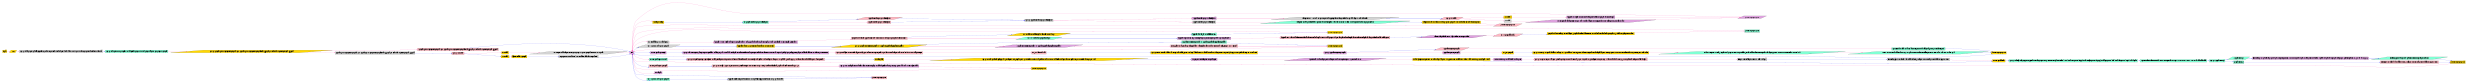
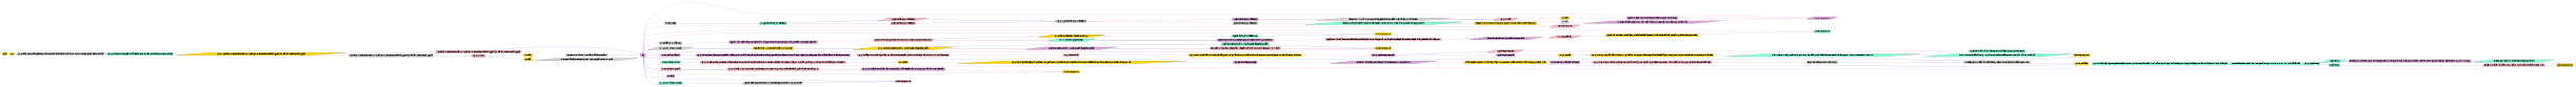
  digraph {
    fontname="DejaVu Sans"
    rankdir=LR
    node [fillcolor=gold fontname="DejaVu Sans" shape=folder style=filled]
    edge [color=deeppink fontname="DejaVu Sans"]
    n1 [label=START]
-   n2 [label=input shape=parallelogram]
+   n2 [label=input shape=box]
    n3 [fillcolor=lightgrey label="Map Wall: Several maps have been attached to a bulletin board hidden inside the alcove. They're held up by small pins. The board has come loose from one corner."]
    n4 [fillcolor=aquamarine label="Map Wall: The maps look old and faded. Your eye catches a map of Insulinde, a map of Revachol, and a map of Martinaise." shape=box]
    n5 [fillcolor=lightpink label="Map Wall: You can. On Caillou -- Revachol, a single black star; on Ozonne -- Fond de l'Air and Virmandeux; on Archipelagos -- Croyant-Morain, Villiers; on Semenine -- Olduvai. And on Laurentide -- Deora Of The Seven Seas..."]
    n6 [fillcolor=lightgrey label="Empathy: Lost little pearls of light. Tiny fires in the dark."]
    n7 [fillcolor=lightgrey label="Encyclopedia: 850 million people live on these little dots. An oceanic world of culture and commerce, torn apart by history." shape=box]
    n8 [label="You: Look at the edges." shape=box]
    n9 [fillcolor=aquamarine label="Map Wall: The ocean breaks apart into a tangle of cosines and azimuths, all pointing into pale nothingness. *Mundi* is the north azimuth; *Graad* is the northeast azimuth; *Samara* is the east azimuth; *Seol* is the west azimuth. *Isolas*, they're called."]
    n10 [fillcolor=aquamarine label="Inland Empire: Connections to other worlds. Worlds past the Insulindian, unknown to you. You only know you've never been there." shape=box]
    n11 [label="Map Wall: Variable[\"TASK.buy_a_map_of_martinaise\"]  and  Variable[\"TASK.buy_a_map_of_martinaise_done\"] == false  and  CheckItem(\"map_of_martinaise\") == false" shape=parallelogram]
    n12 [fillcolor=lightgrey label="Variable[\"TASK.buy_a_map_of_martinaise\"]  and  Variable[\"TASK.buy_a_map_of_martinaise_done\"] == false  and  CheckItem(\"map_of_martinaise\") == false"]
    n13 [fillcolor=lightpink label="!(Variable[\"TASK.buy_a_map_of_martinaise\"]  and  Variable[\"TASK.buy_a_map_of_martinaise_done\"] == false  and  CheckItem(\"map_of_martinaise\") == false)" shape=box]
    n14 [fillcolor=aquamarine label="Interfacing: You peek at the storekeep, waiting for her to be distracted. When she's not looking, you deftly rip the map off the bulletin board and pocket it." shape=parallelogram]
    n15 [label="Interfacing: You're now the proud owner of a map of Martinaise, which, to be honest, did not even cost that much." shape=box]
    n16 [fillcolor=lightpink label="Jump to: [mainmapwallhub]" shape=parallelogram]
    n17 [label="Plaisance: \"They didn't get far... for some reason. A shame the project never got going. Would be nice if someone fixed Martinaise up. All these ruins are bad for business.\"" shape=box]
    n18 [fillcolor=aquamarine label="Jump to: [mainmapwallhub]" shape=note]
    n19 [fillcolor=plum label=coin shape=box]
    n20 [label="Jump to: [mainmapwallhub]" shape=note]
    n21 [fillcolor=lightgrey label="You: \"I want to buy the map of Martinaise.\"" shape=parallelogram]
-   n22 [fillcolor=plum label="You: Look at the map of East."]
+   n22 [fillcolor=plum label="You: Look at the map of Revachol."]
    n23 [fillcolor=aquamarine label="You: Look at the map of Insulinde." shape=box]
    n24 [fillcolor=lightpink label="You: Look at the map of Martinaise."]
    n25 [fillcolor=plum label="You: [Leave.]" shape=box]
    n26 [fillcolor=lightgrey label="You: \"Storekeep, can I buy these maps?\"" shape=box]
    n27 [fillcolor=aquamarine label="You: \"I want to buy the map of Martinaise.\"" shape=note]
-   n28 [label="You: Steal it instead." shape=box]
+   n28 [fillcolor=lightgrey label="You: Steal it instead." shape=box]
    n29 [fillcolor=lightpink label="Tutorial Agent: You've acquired an interactable item. Investigate this item further by going to the INTERACT tab in your INVENTORY."]
    n30 [label="Jump to: [mainmapwallhub]"]
    n31 [fillcolor=aquamarine label="You: \"Why is the one of Martinaise so cheap?\"" shape=parallelogram]
    n32 [fillcolor=plum label="Plaisance: \"That old thing? It's an out-of-date map of a tourist location that never was nor came to be...\"" shape=note]
    n33 [fillcolor=lightpink label="Plaisance: \"From when some *design-studio people* tried to spruce the place up, four or five years ago. They also renovated the horse-statue, set up those coin-operated viewers and designed the new street lamps.\"" shape=note]
    n34 [fillcolor=aquamarine label="Map Wall: Variable[\"tc.isola\"]"]
    n35 [fillcolor=aquamarine label="Variable[\"tc.isola\"]" shape=note]
    n36 [fillcolor=aquamarine label="!(Variable[\"tc.isola\"])" shape=parallelogram]
    n37 [fillcolor=lightpink label="Logic: 850 million people live on these tiny dots. An oceanic world of culture and commerce, torn apart by history." shape=box]
    n38 [fillcolor=plum label="Encyclopedia: You have little idea what they are -- distant stars? gods? -- but looking at them makes you feel almost non-existent. Whatever they are, the *isolas* are immeasurably large compared to you. And very, very far away." shape=note]
    n39 [label="Jump to: [mainmapwallhub]"]
    n40 [fillcolor=aquamarine label="Conceptualization: Perhaps they *are* gods. Gods of distance and outer dust." shape=parallelogram]
    n41 [fillcolor=lightpink label="Map Wall: IsKimHere()" shape=box]
    n42 [label="IsKimHere()"]
    n43 [label="!(IsKimHere())" shape=note]
    n44 [fillcolor=lightpink label="You: And west of the river?"]
    n45 [label="Map Wall: Couron. It's somewhere to live. Not bad. Then there's Jamrock -- it's *bad*. People shouldn't live there, but they do. Then Faubourg -- it's almost *as* bad and much larger. Then Coal City. It's the worst."]
    n46 [fillcolor=plum label="Map Wall: Variable[\"tc.that_in_martinaise\"]" shape=note]
    n47 [fillcolor=aquamarine label="Volition: No. This is somewhere to be. This is all you have, but it's still something. Streets and sodium lights. The sky, the world. You're still alive." shape=parallelogram]
    n48 [label="Jump to: [mainmapwallhub]" shape=note]
    n49 [label="Plaisance: She nods. \"Always good to be informed of your surroundings.\""]
    n50 [label="Map Wall: Variable[\"tc.turn_off_tutorial_node\"]  or  Variable[\"character.interactable_tutorial_seen\"]" shape=parallelogram]
    n51 [label="You: And Martinaise?" shape=box]
    n52 [label="Map Wall: It's so small you can't even see it on the map. No... wait. There it is! North of Jamrock, the strip of coast next to the Greater Revachol Industrial Harbour. It looks downright despondent. It's almost Coal City, to be honest." shape=note]
    n53 [fillcolor=aquamarine label="Shivers: No. Coal City is worse. A charred limb. Rain falls on its slick black streets. And then there's the Burnt-Out Quarter in the heart of Jamrock... is it cold in this bookstore, or is it just *you*?" shape=parallelogram]
    n54 [fillcolor=plum label="Map Wall: The north coast of a verdant island is shattered by the delta of a river. It is the River Esperance. Countless bridges put the shards back together, connecting city blocks to river islands. *La Delta*, says a great, artificial heart in the centre, teeming with lifeforms and construction." shape=note]
    n55 [fillcolor=lightpink label="Map Wall: To the east, rolling hillsides: Le Jardin, Stella Maris, the suburbs of Saint-Batiste, swallowed up into the megacity. They sound *rich* to you. This is Revachol East." shape=box]
    n56 [fillcolor=lightpink label="Map Wall: It's not really a map. It's a tourist thing -- a picture postcard with buildings on it, drawn from an isometric perspective. A date in the upper right corner says: '48." shape=box]
    n57 [fillcolor=plum label="Map Wall: Still, it's detailed. Could be pretty useful for scouting ahead. You see the jagged boxes of an industrial harbour, even the Whirling-in-Rags there..." shape=note]
    n58 [label="Jump to: [mainmapwallhub]" shape=note]
    n59 [fillcolor=lightpink label="You: \"What happened then?\"" shape=parallelogram]
    n60 [fillcolor=plum label="You: Squint first -- can you see *cities* on the islands?" shape=note]
    n61 [fillcolor=lightpink label="Map Wall: This large map displays archipelagos. You see a constellation of small dots on the light blue emptiness of the Insulindic ocean. The largest, in the northeast, is \"Le Caillou\" (you are here). Another, far away in the southwest -- \"Semenese Islands (Ile du Fantôme)\"." shape=note]
-   n62 [label="You: Deora else?" shape=note]
+   n62 [label="You: What else?" shape=note]
    n63 [label="You: \"You seem to underestimate my resources, but sure, okay.\"" shape=parallelogram]
    n64 [fillcolor=aquamarine label="Plaisance: \"Yes-yes. Are you interested or not?\""]
    n65 [label="Map Wall: Ozonne, Laurentide, Face-a-la-Mer, Archipelagos, North Arcade Islands... all just specks of dust on the vastness of the Insulindic. On the edges of the map, the colour fades into a blur of dotted lines. Black and white." shape=parallelogram]
-   n66 [fillcolor=plum label="Visual Calculus: Disintegrating into mathematics." shape=box]
+   n66 [fillcolor=plum label="Visual Calculus: Disintegrating into ahead." shape=box]
    n67 [fillcolor=lightgrey label="Visual Calculus: This one *could* work for seeing where the shot came from."]
    n68 [fillcolor=lightgrey label="Kim Kitsuragi: The lieutenant nods toward it and says: \"Map of Martinaise. This could work maybe?\"" shape=parallelogram]
    n69 [fillcolor=aquamarine label="Variable[\"tc.turn_off_tutorial_node\"]  or  Variable[\"character.interactable_tutorial_seen\"]"]
    n70 [fillcolor=plum label="!(Variable[\"tc.turn_off_tutorial_node\"]  or  Variable[\"character.interactable_tutorial_seen\"])" shape=parallelogram]
    n71 [fillcolor=lightpink label="Jump to: [mainmapwallhub]" shape=box]
    n72 [fillcolor=lightpink label="Map Wall: IsKimHere()" shape=parallelogram]
    n73 [fillcolor=lightgrey label="IsKimHere()"]
    n74 [label="!(IsKimHere())"]
    n75 [fillcolor=plum label="Kim Kitsuragi: The lieutenant coughs sharply, then whispers: \"Perhaps not. It's against RCM policy to defraud small business owners.\"" shape=parallelogram]
    n76 [fillcolor=plum label="Plaisance: \"Sir, please, no touching the merchandise. These old maps are... relics of the past.\""]
    n77 [fillcolor=plum label="Jump to: [mainmapwallhub]" shape=parallelogram]
    n78 [fillcolor=plum label="Inland Empire: In the northeast a dust mite stands on the north coast of Caillou. In a bookstore. It's you." shape=parallelogram]
    n79 [label="Shivers: Radiating outwards from you -- the Suzerain Revachol. With a radius of 80 kilometres. Still, the crown jewel of this isola would be barely visible." shape=note]
    n80 [fillcolor=plum label="Rhetoric: The place does not look like a successful tourist trap, does it?" shape=parallelogram]
-   n81 [label="Reaction Speed: Martinaise!" shape=box]
    n82 [fillcolor=aquamarine label="Inland Empire: You feel you're *just* west of Coal City. Somewhere above Jamrock and close to Coal City."]
    n83 [fillcolor=lightgrey label="Map Wall: Variable[\"doomed.mapwall_whitec_steal_it\"]" shape=note]
    n84 [fillcolor=lightgrey label="Variable[\"doomed.mapwall_whitec_steal_it\"]"]
    n85 [fillcolor=plum label="!(Variable[\"doomed.mapwall_whitec_steal_it\"])"]
    n86 [fillcolor=lightgrey label="Interfacing: Slowly, you move your hand towards the map attached to the board. Before you can even reach it, you're interrupted..." shape=parallelogram]
    n87 [fillcolor=plum label="Plaisance: \"I'm sorry, officer, the map of Martinaise is the only one available. The other two are not for sale anymore... and besides, you could scarcely afford them.\""]
    n88 [fillcolor=lightpink label="Plaisance: \"They're quite valuable, though they might not look it. The map of Martinaise is 90 cents, though.\"" shape=note]
    n89 [fillcolor=plum label="Variable[\"tc.that_in_martinaise\"]"]
    n90 [fillcolor=lightpink label="!(Variable[\"tc.that_in_martinaise\"])" shape=parallelogram]
    n91 [fillcolor=lightgrey label="Plaisance: \"Officer, discard the thought. For your brave efforts against those thugs you may have it for free.\"" shape=box]
    n92 [fillcolor=aquamarine label="You: Variable[\"doomed.mapwall_whitec_steal_it\"]" shape=box]
    n93 [fillcolor=lightpink label="Variable[\"doomed.mapwall_whitec_steal_it\"]" shape=box]
    n94 [fillcolor=lightpink label="!(Variable[\"doomed.mapwall_whitec_steal_it\"])" shape=parallelogram]
    n1 -> n2
    n2 -> n3
    n3 -> n4 [color=blue]
    n4 -> n11
    n5 -> n6
    n6 -> n7 [color=blue]
    n7 -> n8
    n8 -> n9 [color=blue]
    n9 -> n10 [color=blue]
    n10 -> n34 [color=blue]
    n11 -> n12
    n11 -> n13
    n12 -> n41 [color=blue]
    n13 -> n19 [color=blue]
    n14 -> n15 [color=blue]
    n15 -> n16
    n16 -> n19
    n17 -> n18
    n18 -> n19
    n19 -> n21 [color=blue]
    n19 -> n22 [color=blue]
    n19 -> n23
    n19 -> n24 [color=blue]
    n19 -> n25
    n19 -> n26
    n19 -> n27 [color=blue]
    n19 -> n28
    n20 -> n19
    n21 -> n49 [color=blue]
    n22 -> n54 [color=blue]
    n23 -> n61 [color=blue]
    n24 -> n56 [color=blue]
    n26 -> n87
    n27 -> n91 [color=blue]
    n28 -> n92 [color=blue]
    n29 -> n30
    n30 -> n19
    n31 -> n32 [color=blue]
    n32 -> n33
    n33 -> n80 [color=blue]
    n34 -> n35 [color=blue]
    n34 -> n36 [color=blue]
    n35 -> n37 [color=blue]
    n36 -> n38 [color=blue]
    n37 -> n39 [color=blue]
    n38 -> n40 [color=blue]
    n39 -> n19
    n40 -> n39 [color=blue]
    n41 -> n42
    n41 -> n43 [color=blue]
    n42 -> n68
-   n43 -> n81
    n44 -> n45 [color=blue]
    n45 -> n46
    n46 -> n89
    n46 -> n90 [color=blue]
    n47 -> n48 [color=blue]
    n48 -> n19 [color=blue]
    n49 -> n50 [color=blue]
    n50 -> n69 [color=blue]
    n50 -> n70
    n51 -> n52 [color=blue]
    n52 -> n53
    n53 -> n47
    n54 -> n55
    n55 -> n44
    n56 -> n57
    n57 -> n58
    n58 -> n19
    n59 -> n17 [color=blue]
    n60 -> n5
    n61 -> n62 [color=blue]
    n62 -> n65
    n63 -> n64 [color=blue]
    n64 -> n20 [color=blue]
    n65 -> n66 [color=blue]
    n66 -> n78
    n67 -> n19 [color=blue]
    n68 -> n19
    n69 -> n30 [color=blue]
    n70 -> n29
    n71 -> n19 [color=blue]
    n72 -> n73
    n72 -> n74
    n73 -> n75
    n74 -> n76
    n75 -> n77
    n76 -> n77
    n77 -> n19
    n78 -> n79
    n79 -> n8 [color=blue]
    n79 -> n60
    n80 -> n59
-   n81 -> n67 [color=blue]
    n82 -> n48 [color=blue]
    n83 -> n84
    n83 -> n85
    n84 -> n14
    n85 -> n86
    n86 -> n72 [color=blue]
    n87 -> n88
    n88 -> n31
    n88 -> n63 [color=blue]
    n89 -> n51
    n90 -> n82
    n91 -> n71 [color=blue]
    n92 -> n93
    n92 -> n94 [color=blue]
    n93 -> n83 [color=blue]
    n94 -> n83 [color=blue]
  }
